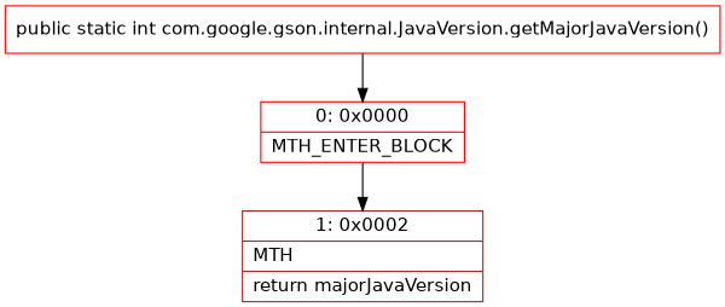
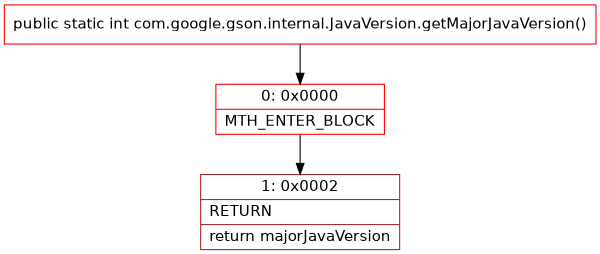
  digraph {
    fontname="DejaVu Sans"
    node [shape=record color=red fontname="DejaVu Sans"]
    edge [fontname="DejaVu Sans"]
    n1 [label="{0\:\ 0x0000|MTH_ENTER_BLOCK\l}"]
-   n2 [label="{1\:\ 0x0002|MTH\l|return majorJavaVersion\l}" color=brown]
+   n2 [label="{1\:\ 0x0002|RETURN\l|return majorJavaVersion\l}" color=brown]
    n3 [label="{public static int com.google.gson.internal.JavaVersion.getMajorJavaVersion() }"]
    n1 -> n2
    n3 -> n1
  }
